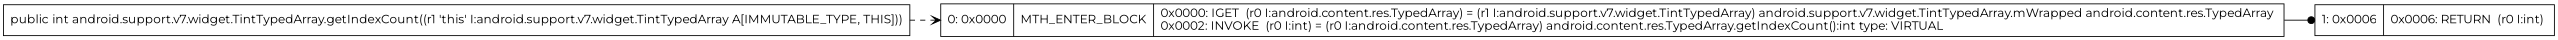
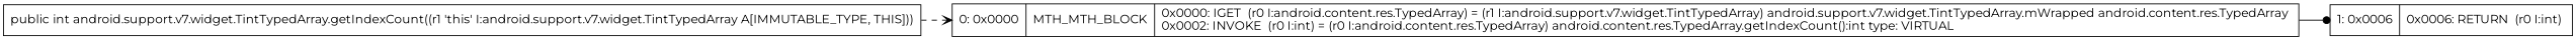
  digraph {
    rankdir=LR
    fontname=Montserrat
    node [shape=record fontname=Montserrat]
    edge [fontname=Montserrat]
-   n1 [label="{0\:\ 0x0000|MTH_ENTER_BLOCK\l|0x0000: IGET  (r0 I:android.content.res.TypedArray) = (r1 I:android.support.v7.widget.TintTypedArray) android.support.v7.widget.TintTypedArray.mWrapped android.content.res.TypedArray \l0x0002: INVOKE  (r0 I:int) = (r0 I:android.content.res.TypedArray) android.content.res.TypedArray.getIndexCount():int type: VIRTUAL \l}"]
+   n1 [label="{0\:\ 0x0000|MTH_MTH_BLOCK\l|0x0000: IGET  (r0 I:android.content.res.TypedArray) = (r1 I:android.support.v7.widget.TintTypedArray) android.support.v7.widget.TintTypedArray.mWrapped android.content.res.TypedArray \l0x0002: INVOKE  (r0 I:int) = (r0 I:android.content.res.TypedArray) android.content.res.TypedArray.getIndexCount():int type: VIRTUAL \l}"]
    n2 [label="{1\:\ 0x0006|0x0006: RETURN  (r0 I:int) \l}"]
    n3 [label="{public int android.support.v7.widget.TintTypedArray.getIndexCount((r1 'this' I:android.support.v7.widget.TintTypedArray A[IMMUTABLE_TYPE, THIS])) }"]
    n1 -> n2 [style=solid arrowhead=dot]
    n3 -> n1 [style=dashed arrowhead=vee]
  }
